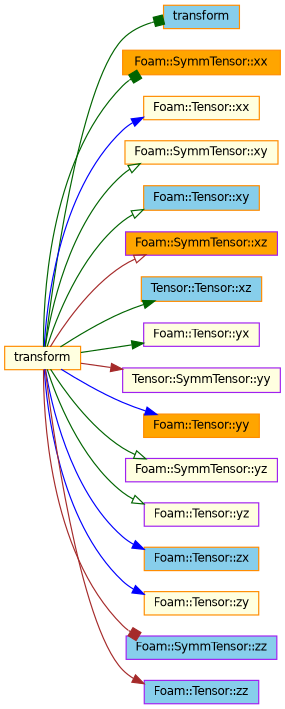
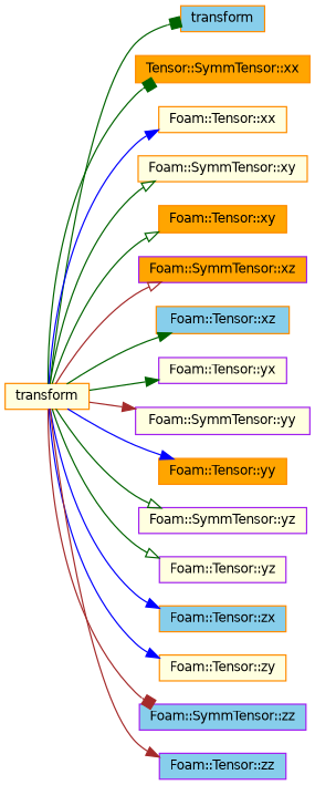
  digraph {
    rankdir=LR
    node [color=darkorange fillcolor=lightyellow fontname=Helvetica fontsize=10 shape=record style=filled]
    edge [arrowhead=normal color=darkgreen fontname=Helvetica fontsize=10 labelfontname=Helvetica labelfontsize=10 style=solid]
    n1 [fontcolor=black height=0.2 label=transform width=0.4]
    n2 [fillcolor=skyblue height=0.2 label=transform width=0.4]
-   n3 [fillcolor=orange height=0.2 label="Foam::SymmTensor::xx" width=0.4]
+   n3 [fillcolor=orange height=0.2 label="Tensor::SymmTensor::xx" width=0.4]
    n4 [height=0.2 label="Foam::Tensor::xx" width=0.4]
    n5 [height=0.2 label="Foam::SymmTensor::xy" width=0.4]
-   n6 [fillcolor=skyblue height=0.2 label="Foam::Tensor::xy" width=0.4]
+   n6 [fillcolor=orange height=0.2 label="Foam::Tensor::xy" width=0.4]
    n7 [color=purple fillcolor=orange height=0.2 label="Foam::SymmTensor::xz" width=0.4]
-   n8 [fillcolor=skyblue height=0.2 label="Tensor::Tensor::xz" width=0.4]
+   n8 [fillcolor=skyblue height=0.2 label="Foam::Tensor::xz" width=0.4]
    n9 [color=purple height=0.2 label="Foam::Tensor::yx" width=0.4]
-   n10 [color=purple height=0.2 label="Tensor::SymmTensor::yy" width=0.4]
+   n10 [color=purple height=0.2 label="Foam::SymmTensor::yy" width=0.4]
    n11 [fillcolor=orange height=0.2 label="Foam::Tensor::yy" width=0.4]
    n12 [color=purple height=0.2 label="Foam::SymmTensor::yz" width=0.4]
    n13 [color=purple height=0.2 label="Foam::Tensor::yz" width=0.4]
    n14 [fillcolor=skyblue height=0.2 label="Foam::Tensor::zx" width=0.4]
    n15 [height=0.2 label="Foam::Tensor::zy" width=0.4]
    n16 [color=purple fillcolor=skyblue height=0.2 label="Foam::SymmTensor::zz" width=0.4]
    n17 [color=purple fillcolor=skyblue height=0.2 label="Foam::Tensor::zz" width=0.4]
    n1 -> n2 [arrowhead=box]
    n1 -> n3 [arrowhead=box]
    n1 -> n4 [color=blue]
    n1 -> n5 [arrowhead=onormal]
    n1 -> n6 [arrowhead=onormal]
    n1 -> n7 [arrowhead=onormal color=brown]
    n1 -> n8
    n1 -> n9
    n1 -> n10 [color=brown]
    n1 -> n11 [color=blue]
    n1 -> n12 [arrowhead=onormal]
    n1 -> n13 [arrowhead=onormal]
    n1 -> n14 [color=blue]
    n1 -> n15 [color=blue]
    n1 -> n16 [arrowhead=box color=brown]
    n1 -> n17 [color=brown]
  }
